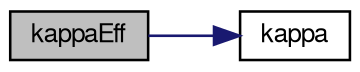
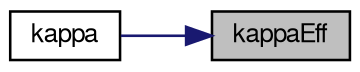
  digraph {
    rankdir=LR
    node [color=black fontname=FreeSans fontsize=10 shape=record]
    n1 [fillcolor=grey75 fontcolor=black height=0.2 label=kappaEff style=filled width=0.4]
    n2 [height=0.2 label=kappa width=0.4]
-   n1 -> n2 [color=midnightblue fontname=FreeSans fontsize=10 labelfontname=FreeSans labelfontsize=10 style=solid]
+   n2 -> n1 [color=midnightblue fontname=FreeSans fontsize=10 labelfontname=FreeSans labelfontsize=10 style=solid]
  }
